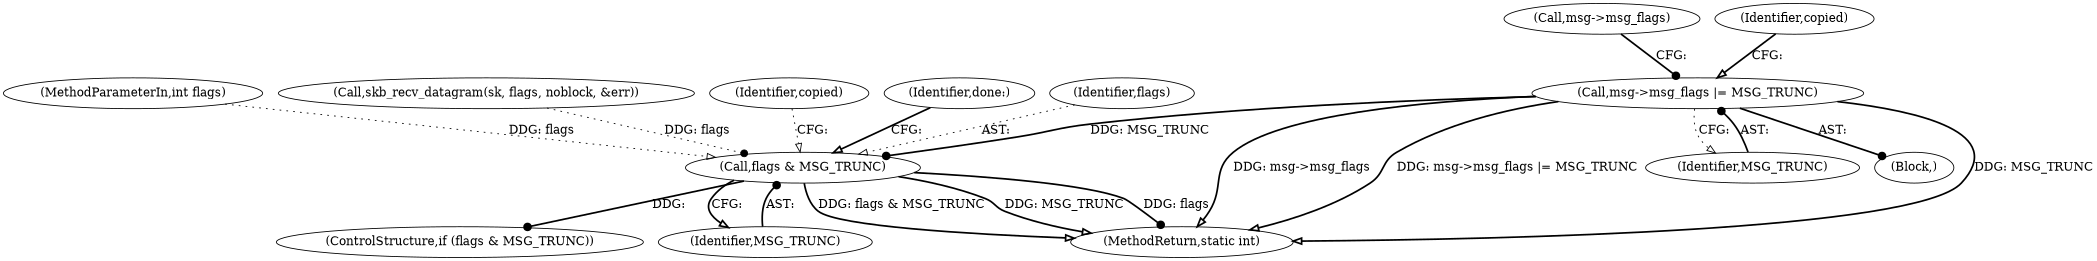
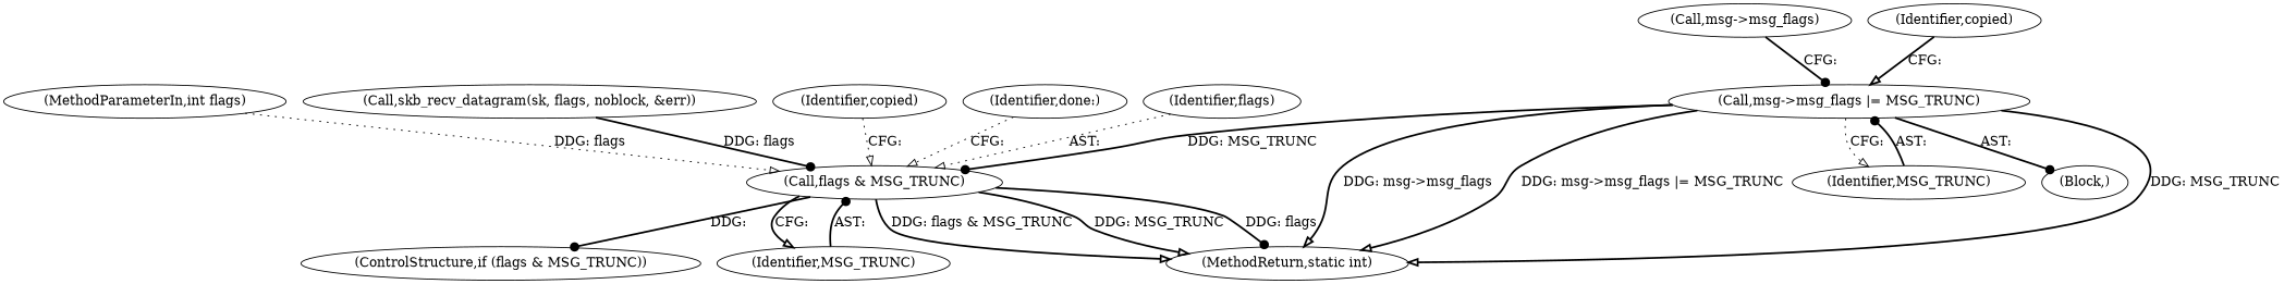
  digraph {
    edge [arrowhead=onormal style=bold]
    n1 [label="(Call,msg->msg_flags |= MSG_TRUNC)"]
    n2 [label="(Call,flags & MSG_TRUNC)"]
    n3 [label="(Identifier,MSG_TRUNC)"]
    n4 [label="(Block,)"]
    n5 [label="(MethodReturn,static int)"]
    n6 [label="(ControlStructure,if (flags & MSG_TRUNC))"]
    n7 [label="(Identifier,MSG_TRUNC)"]
    n8 [label="(MethodParameterIn,int flags)"]
    n9 [label="(Call,msg->msg_flags)"]
    n10 [label="(Call,skb_recv_datagram(sk, flags, noblock, &err))"]
    n11 [label="(Identifier,copied)"]
    n12 [label="(Identifier,copied)"]
    n13 [label="(Identifier,done:)"]
    n14 [label="(Identifier,flags)"]
    n1 -> n2 [arrowhead=dot label="DDG: MSG_TRUNC"]
    n1 -> n3 [label="CFG: " style=dotted]
    n1 -> n4 [arrowhead=dot label="AST: "]
    n1 -> n5 [label="DDG: MSG_TRUNC"]
    n1 -> n5 [label="DDG: msg->msg_flags"]
    n1 -> n5 [label="DDG: msg->msg_flags |= MSG_TRUNC"]
    n2 -> n5 [label="DDG: flags & MSG_TRUNC"]
    n2 -> n5 [label="DDG: MSG_TRUNC"]
    n2 -> n5 [arrowhead=dot label="DDG: flags"]
    n2 -> n6 [arrowhead=dot label="DDG: "]
    n2 -> n7 [label="CFG: "]
    n3 -> n1 [arrowhead=dot label="AST: "]
    n7 -> n2 [arrowhead=dot label="AST: "]
    n8 -> n2 [label="DDG: flags" style=dotted]
    n9 -> n1 [arrowhead=dot label="CFG: "]
-   n10 -> n2 [arrowhead=dot label="DDG: flags" style=dotted]
+   n10 -> n2 [arrowhead=dot label="DDG: flags"]
    n11 -> n1 [label="CFG: "]
    n12 -> n2 [label="CFG: " style=dotted]
-   n13 -> n2 [label="CFG: "]
+   n13 -> n2 [label="CFG: " style=dotted]
    n14 -> n2 [label="AST: " style=dotted]
  }
